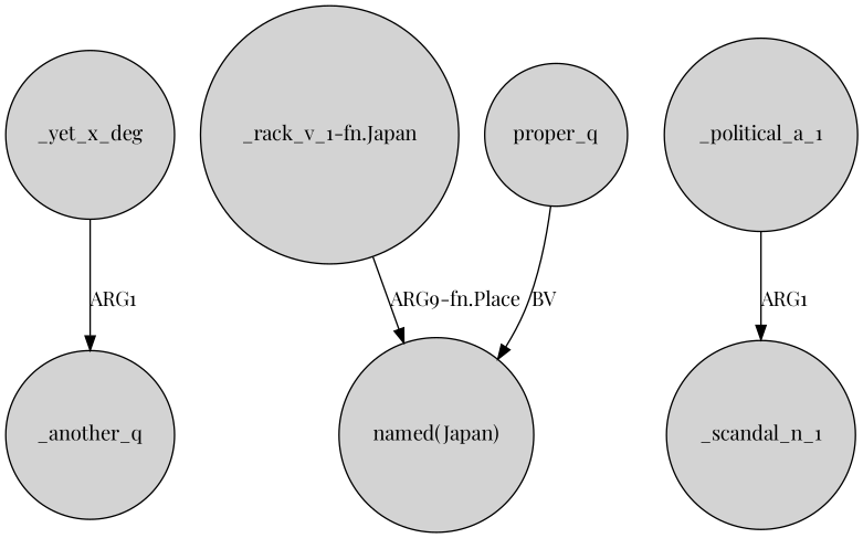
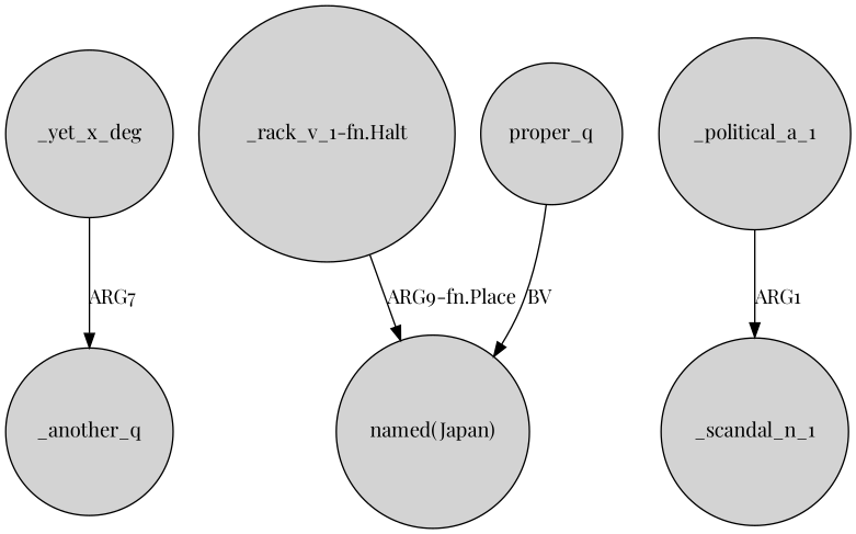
  digraph {
    fontname="Playfair Display"
    node [fontname="Playfair Display" shape=circle style=filled]
    edge [fontname="Playfair Display"]
    _yet_x_deg
    _another_q
-   "_rack_v_1-fn.Halt" [label="_rack_v_1-fn.Japan"]
+   "_rack_v_1-fn.Halt"
    "named(Japan)"
    proper_q
    _political_a_1
    _scandal_n_1
-   _yet_x_deg -> _another_q [label=ARG1]
+   _yet_x_deg -> _another_q [label=ARG7]
    "_rack_v_1-fn.Halt" -> "named(Japan)" [label="ARG9-fn.Place"]
    proper_q -> "named(Japan)" [label=BV]
    _political_a_1 -> _scandal_n_1 [label=ARG1]
  }
